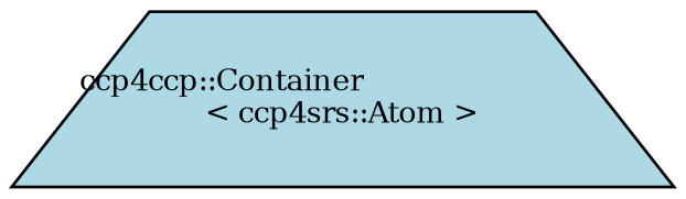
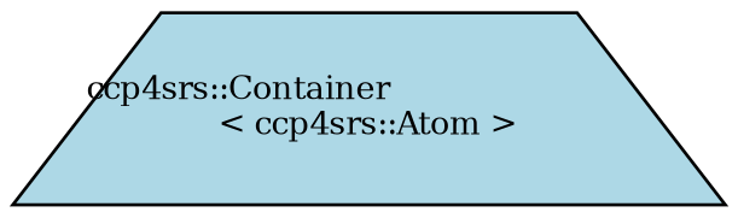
  digraph {
    rankdir=TB
    fontname="DejaVu Serif"
-   n1 [color=black fillcolor=lightblue fontname="DejaVu Serif" fontsize=10 height=0.2 label="ccp4ccp::Container\l\< ccp4srs::Atom \>" shape=trapezium style=filled width=0.4]
+   n1 [color=black fillcolor=lightblue fontname="DejaVu Serif" fontsize=10 height=0.2 label="ccp4srs::Container\l\< ccp4srs::Atom \>" shape=trapezium style=filled width=0.4]
  }
